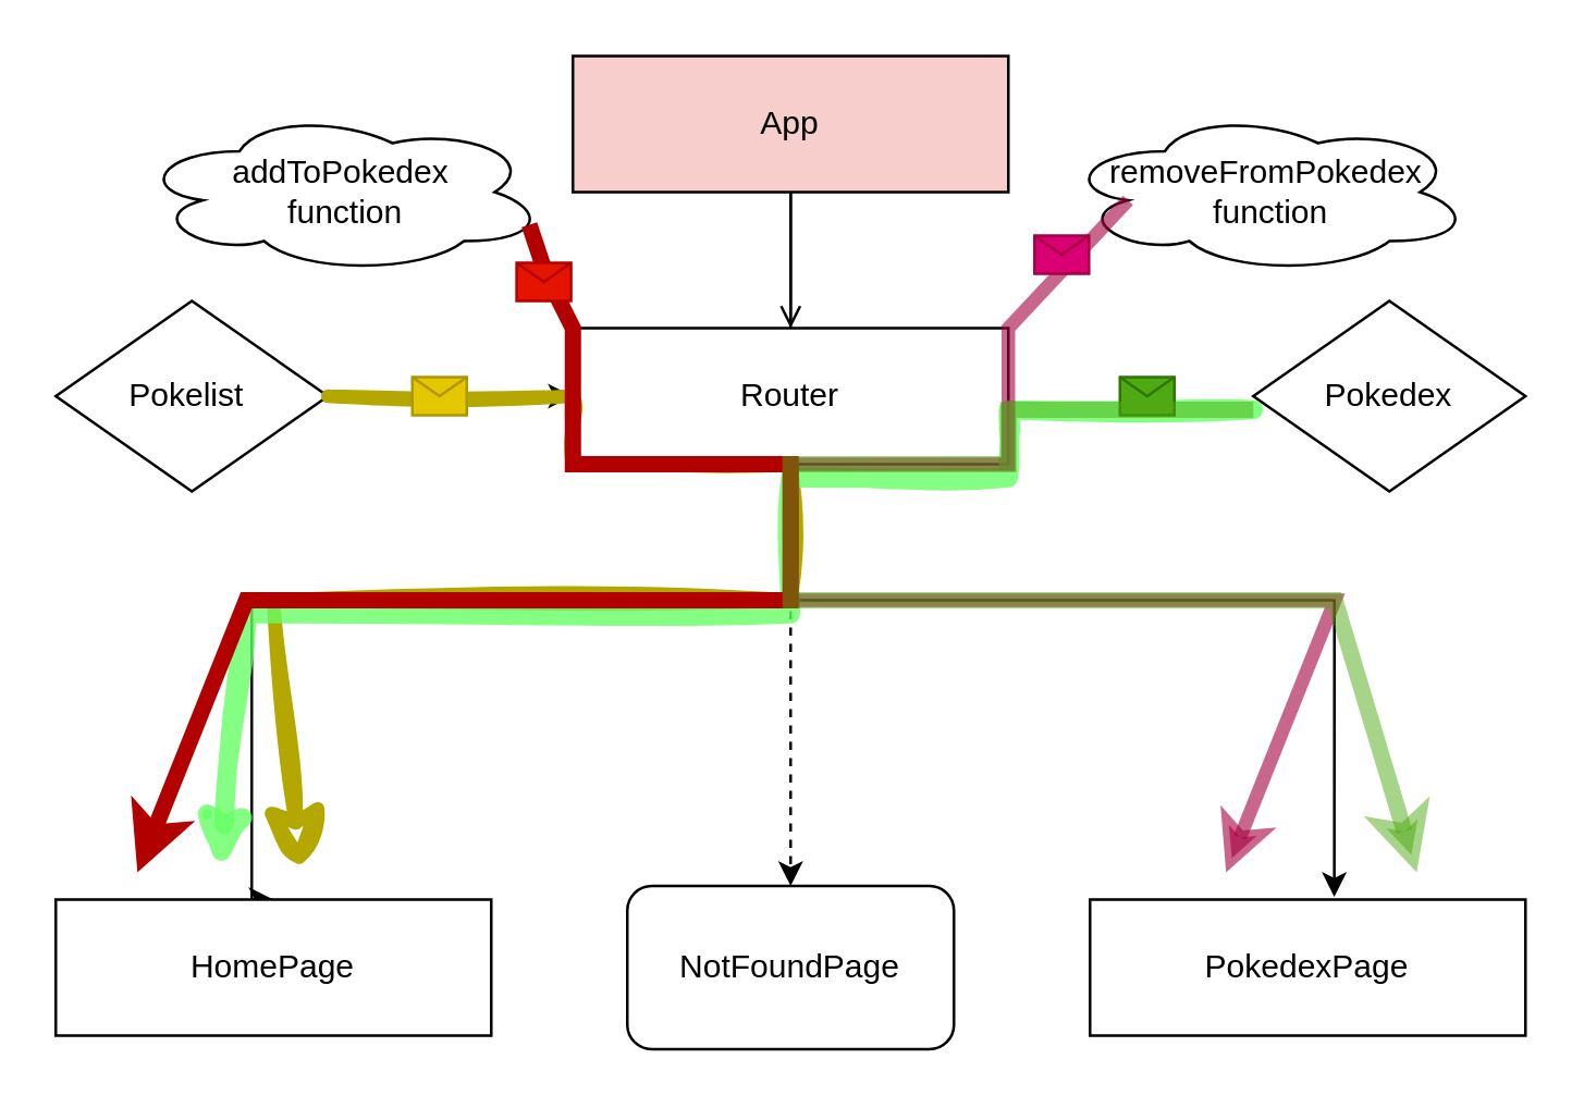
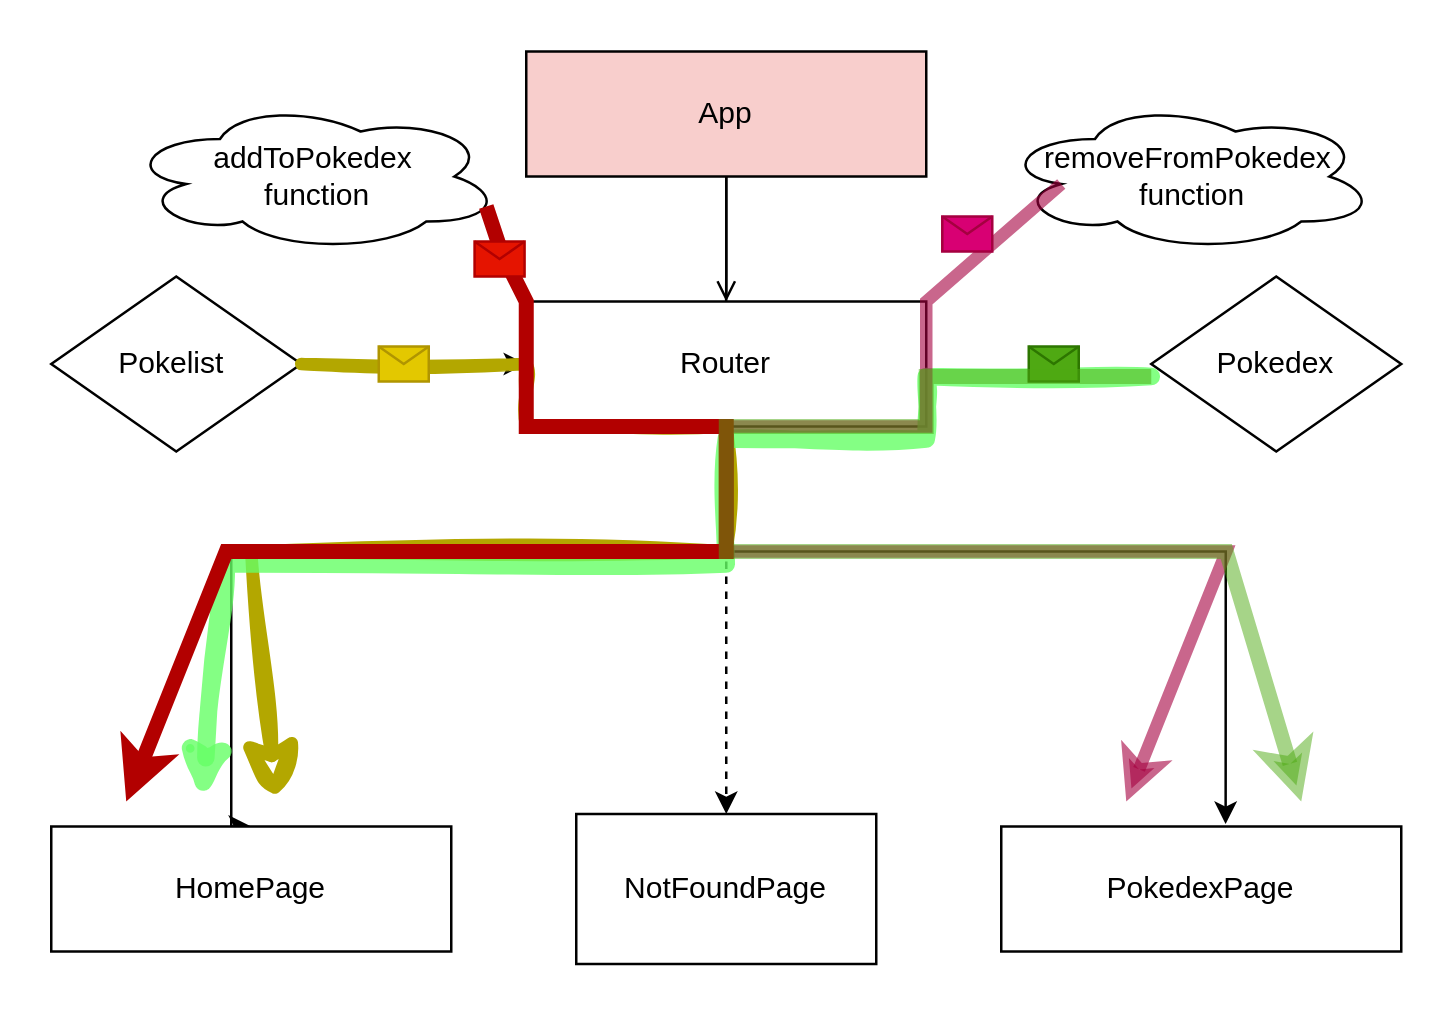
  <mxCell id="0" />
  <mxCell id="1" parent="0" />
  <mxCell id="2" style="edgeStyle=orthogonalEdgeStyle;rounded=0;orthogonalLoop=1;jettySize=auto;html=1;exitX=0.5;exitY=1;exitDx=0;exitDy=0;" edge="1" parent="1" source="4"><mxGeometry relative="1" as="geometry"><mxPoint x="289.824" y="150" as="targetPoint" /></mxGeometry></mxCell>
  <mxCell id="3" value="" style="edgeStyle=orthogonalEdgeStyle;rounded=0;orthogonalLoop=1;jettySize=auto;html=1;endArrow=open;" edge="1" parent="1" source="4" target="7"><mxGeometry relative="1" as="geometry" /></mxCell>
  <mxCell id="4" value="App" style="rounded=0;whiteSpace=wrap;html=1;fillColor=#f8cecc;" vertex="1" parent="1"><mxGeometry x="210" y="20" width="160" height="50" as="geometry" /></mxCell>
  <mxCell id="5" style="edgeStyle=orthogonalEdgeStyle;rounded=0;orthogonalLoop=1;jettySize=auto;html=1;entryX=0.5;entryY=0;entryDx=0;entryDy=0;dashed=1;" edge="1" parent="1" source="7" target="11"><mxGeometry relative="1" as="geometry" /></mxCell>
  <mxCell id="6" style="edgeStyle=orthogonalEdgeStyle;rounded=0;orthogonalLoop=1;jettySize=auto;html=1;exitX=0.455;exitY=1.052;exitDx=0;exitDy=0;exitPerimeter=0;entryX=0.5;entryY=0;entryDx=0;entryDy=0;" edge="1" parent="1" source="7" target="8"><mxGeometry relative="1" as="geometry"><mxPoint x="200.06" y="145.059" as="sourcePoint" /><mxPoint x="100" y="300" as="targetPoint" /><Array as="points"><mxPoint x="283" y="170" /><mxPoint x="290" y="170" /><mxPoint x="290" y="220" /><mxPoint x="92" y="220" /><mxPoint x="92" y="330" /></Array></mxGeometry></mxCell>
  <mxCell id="7" value="Router" style="rounded=0;whiteSpace=wrap;html=1;" vertex="1" parent="1"><mxGeometry x="210" y="120" width="160" height="50" as="geometry" /></mxCell>
  <mxCell id="8" value="HomePage" style="rounded=0;whiteSpace=wrap;html=1;" vertex="1" parent="1"><mxGeometry x="20" y="330" width="160" height="50" as="geometry" /></mxCell>
  <mxCell id="9" value="PokedexPage" style="rounded=0;whiteSpace=wrap;html=1;" vertex="1" parent="1"><mxGeometry x="400" y="330" width="160" height="50" as="geometry" /></mxCell>
  <mxCell id="10" style="edgeStyle=orthogonalEdgeStyle;rounded=0;orthogonalLoop=1;jettySize=auto;html=1;entryX=0.5;entryY=0;entryDx=0;entryDy=0;" edge="1" parent="1"><mxGeometry relative="1" as="geometry"><mxPoint x="90.001" y="320" as="sourcePoint" /><mxPoint x="90.06" y="320" as="targetPoint" /></mxGeometry></mxCell>
- <mxCell id="11" value="NotFoundPage" style="whiteSpace=wrap;html=1;rounded=1;" vertex="1" parent="1"><mxGeometry x="230" y="325" width="120" height="60" as="geometry" /></mxCell>
+ <mxCell id="11" value="NotFoundPage" style="rounded=0;whiteSpace=wrap;html=1;" vertex="1" parent="1"><mxGeometry x="230" y="325" width="120" height="60" as="geometry" /></mxCell>
  <mxCell id="12" value="" style="edgeStyle=orthogonalEdgeStyle;rounded=0;orthogonalLoop=1;jettySize=auto;html=1;" edge="1" parent="1" source="13" target="7"><mxGeometry relative="1" as="geometry" /></mxCell>
  <mxCell id="13" value="Pokelist&amp;nbsp;" style="rhombus;whiteSpace=wrap;html=1;" vertex="1" parent="1"><mxGeometry x="20" y="110" width="100" height="70" as="geometry" /></mxCell>
  <mxCell id="14" value="Pokedex" style="rhombus;whiteSpace=wrap;html=1;" vertex="1" parent="1"><mxGeometry x="460" y="110" width="100" height="70" as="geometry" /></mxCell>
  <mxCell id="15" style="edgeStyle=orthogonalEdgeStyle;rounded=0;orthogonalLoop=1;jettySize=auto;html=1;exitX=0.455;exitY=1.052;exitDx=0;exitDy=0;exitPerimeter=0;entryX=0.561;entryY=-0.019;entryDx=0;entryDy=0;entryPerimeter=0;" edge="1" parent="1" target="9"><mxGeometry relative="1" as="geometry"><mxPoint x="293" y="183" as="sourcePoint" /><mxPoint x="490" y="320" as="targetPoint" /><Array as="points"><mxPoint x="293" y="180" /><mxPoint x="290" y="180" /><mxPoint x="290" y="220" /><mxPoint x="490" y="220" /></Array></mxGeometry></mxCell>
  <mxCell id="16" value="" style="endArrow=classic;html=1;rounded=0;exitX=1;exitY=0.5;exitDx=0;exitDy=0;fillColor=#e3c800;strokeColor=#b3a700;endSize=12;startSize=23;jumpSize=13;sketch=1;curveFitting=1;jiggle=2;strokeWidth=5;" edge="1" parent="1" source="13"><mxGeometry relative="1" as="geometry"><mxPoint x="330" y="80" as="sourcePoint" /><mxPoint x="110" y="320" as="targetPoint" /><Array as="points"><mxPoint x="210" y="145" /><mxPoint x="210" y="170" /><mxPoint x="290" y="170" /><mxPoint x="290" y="220" /><mxPoint x="100" y="220" /></Array></mxGeometry></mxCell>
  <mxCell id="17" value="" style="shape=message;html=1;outlineConnect=0;fillColor=#e3c800;fontColor=#000000;strokeColor=#B09500;" vertex="1" parent="16"><mxGeometry width="20" height="14" relative="1" as="geometry"><mxPoint x="-116" y="-82" as="offset" /></mxGeometry></mxCell>
  <mxCell id="18" value="" style="endArrow=classic;html=1;rounded=0;exitX=0;exitY=0.5;exitDx=0;exitDy=0;opacity=80;fillColor=#d5e8d4;strokeColor=#66FF66;sketch=1;curveFitting=1;jiggle=2;jumpSize=15;strokeWidth=7;" edge="1" parent="1"><mxGeometry relative="1" as="geometry"><mxPoint x="460" y="150" as="sourcePoint" /><mxPoint x="80" y="320" as="targetPoint" /><Array as="points"><mxPoint x="370" y="150" /><mxPoint x="370" y="175" /><mxPoint x="290" y="175" /><mxPoint x="290" y="225" /><mxPoint x="90" y="225" /></Array></mxGeometry></mxCell>
  <mxCell id="19" value="" style="shape=message;html=1;outlineConnect=0;fillColor=#4FA913;fontColor=#ffffff;strokeColor=#2D7600;" vertex="1" parent="18"><mxGeometry width="20" height="14" relative="1" as="geometry"><mxPoint x="146" y="-87" as="offset" /></mxGeometry></mxCell>
  <mxCell id="20" value="addToPokedex&lt;br&gt;&amp;nbsp;function" style="ellipse;shape=cloud;whiteSpace=wrap;html=1;" vertex="1" parent="1"><mxGeometry x="50" y="40" width="150" height="60" as="geometry" /></mxCell>
- <mxCell id="21" value="removeFromPokedex&lt;br&gt;&amp;nbsp;function" style="ellipse;shape=cloud;whiteSpace=wrap;html=1;" vertex="1" parent="1"><mxGeometry x="390" y="40" width="150" height="60" as="geometry" /></mxCell>
+ <mxCell id="21" value="removeFromPokedex&lt;br&gt;&amp;nbsp;function" style="ellipse;shape=cloud;whiteSpace=wrap;html=1;" vertex="1" parent="1"><mxGeometry x="400" y="40" width="150" height="60" as="geometry" /></mxCell>
  <mxCell id="22" value="" style="endArrow=classic;html=1;rounded=0;exitX=0.16;exitY=0.55;exitDx=0;exitDy=0;exitPerimeter=0;fillColor=#d80073;strokeColor=#A50040;strokeWidth=5;opacity=60;" edge="1" parent="1" source="21"><mxGeometry relative="1" as="geometry"><mxPoint x="330" y="80" as="sourcePoint" /><mxPoint x="450" y="320" as="targetPoint" /><Array as="points"><mxPoint x="370" y="120" /><mxPoint x="370" y="170" /><mxPoint x="290" y="170" /><mxPoint x="290" y="220" /><mxPoint x="490" y="220" /></Array></mxGeometry></mxCell>
  <mxCell id="23" value="" style="shape=message;html=1;outlineConnect=0;fillColor=#d80073;fontColor=#ffffff;strokeColor=#A50040;" vertex="1" parent="22"><mxGeometry width="20" height="14" relative="1" as="geometry"><mxPoint x="58" y="-134" as="offset" /></mxGeometry></mxCell>
  <mxCell id="24" value="" style="endArrow=classic;html=1;rounded=0;exitX=0.96;exitY=0.7;exitDx=0;exitDy=0;exitPerimeter=0;fillColor=#e51400;strokeColor=#B20000;strokeWidth=6;" edge="1" parent="1" source="20"><mxGeometry relative="1" as="geometry"><mxPoint x="330" y="80" as="sourcePoint" /><mxPoint x="50" y="320" as="targetPoint" /><Array as="points"><mxPoint x="200" y="100" /><mxPoint x="210" y="120" /><mxPoint x="210" y="170" /><mxPoint x="290" y="170" /><mxPoint x="290" y="220" /><mxPoint x="90" y="220" /></Array></mxGeometry></mxCell>
  <mxCell id="25" value="" style="shape=message;html=1;outlineConnect=0;fillColor=#e51400;fontColor=#ffffff;strokeColor=#B20000;" vertex="1" parent="24"><mxGeometry width="20" height="14" relative="1" as="geometry"><mxPoint x="-57" y="-124" as="offset" /></mxGeometry></mxCell>
  <mxCell id="26" value="" style="endArrow=classic;html=1;rounded=0;fillColor=#60a917;strokeColor=#4FA913;strokeWidth=6;opacity=50;jumpSize=2;" edge="1" parent="1"><mxGeometry relative="1" as="geometry"><mxPoint x="460" y="150" as="sourcePoint" /><mxPoint x="520" y="320" as="targetPoint" /><Array as="points"><mxPoint x="370" y="150" /><mxPoint x="370" y="170" /><mxPoint x="290" y="170" /><mxPoint x="290" y="220" /><mxPoint x="490" y="220" /></Array></mxGeometry></mxCell>
